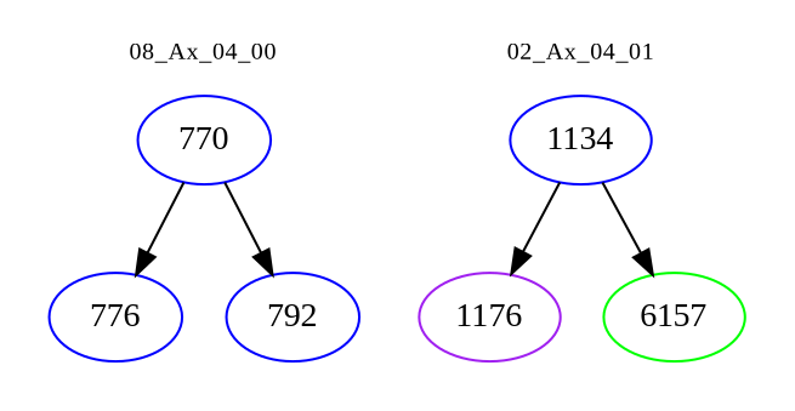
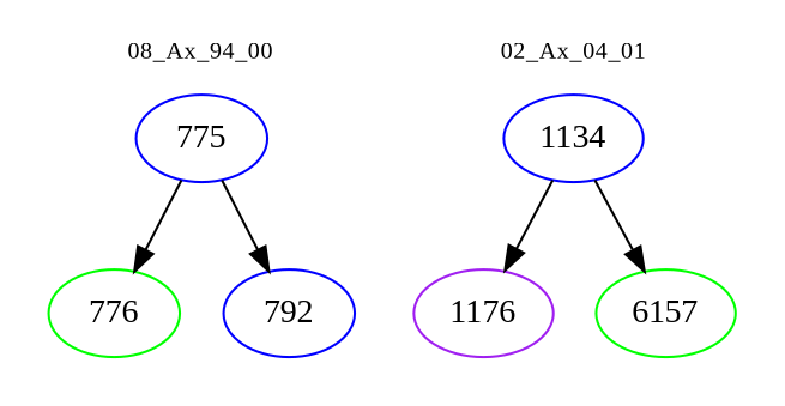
  digraph {
    fontname="Liberation Serif"
    node [color=blue fontname="Liberation Serif"]
    edge [color=black fontname="Liberation Serif"]
-   n1 [label=770]
-   n2 [label=776]
+   n1 [label=775]
+   n2 [color=green label=776]
    n3 [label=792]
    n4 [label=1134]
    n5 [color=purple label=1176]
    n6 [color=green label=6157]
    subgraph cluster_1 {
      color=white
      fontsize=10
-     label="08_Ax_04_00"
+     label="08_Ax_94_00"
      n1
      n2
      n3
    }
    subgraph cluster_2 {
      color=white
      fontsize=10
      label="02_Ax_04_01"
      n4
      n5
      n6
    }
    n1 -> n2
    n1 -> n3
    n4 -> n5
    n4 -> n6
  }
